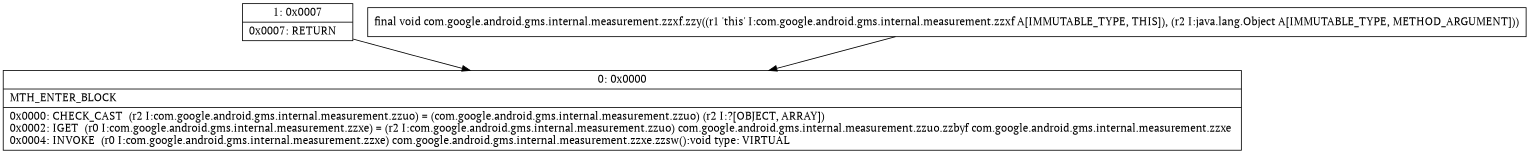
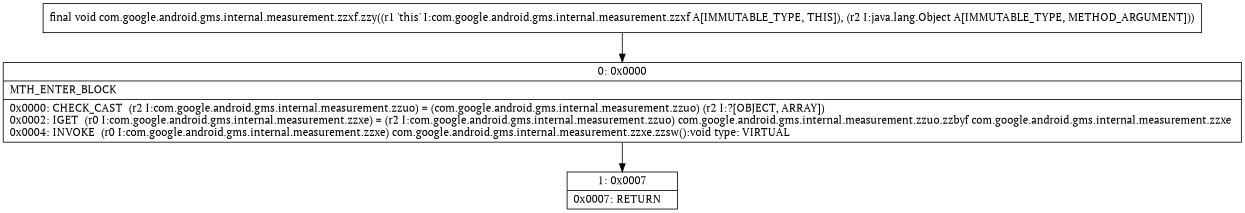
  digraph {
    fontname="PT Serif"
    node [shape=record fontname="PT Serif"]
    edge [fontname="PT Serif"]
    n1 [label="{0\:\ 0x0000|MTH_ENTER_BLOCK\l|0x0000: CHECK_CAST  (r2 I:com.google.android.gms.internal.measurement.zzuo) = (com.google.android.gms.internal.measurement.zzuo) (r2 I:?[OBJECT, ARRAY]) \l0x0002: IGET  (r0 I:com.google.android.gms.internal.measurement.zzxe) = (r2 I:com.google.android.gms.internal.measurement.zzuo) com.google.android.gms.internal.measurement.zzuo.zzbyf com.google.android.gms.internal.measurement.zzxe \l0x0004: INVOKE  (r0 I:com.google.android.gms.internal.measurement.zzxe) com.google.android.gms.internal.measurement.zzxe.zzsw():void type: VIRTUAL \l}"]
    n2 [label="{1\:\ 0x0007|0x0007: RETURN   \l}"]
    n3 [label="{final void com.google.android.gms.internal.measurement.zzxf.zzy((r1 'this' I:com.google.android.gms.internal.measurement.zzxf A[IMMUTABLE_TYPE, THIS]), (r2 I:java.lang.Object A[IMMUTABLE_TYPE, METHOD_ARGUMENT])) }"]
-   n2 -> n1
+   n1 -> n2
    n3 -> n1
  }
